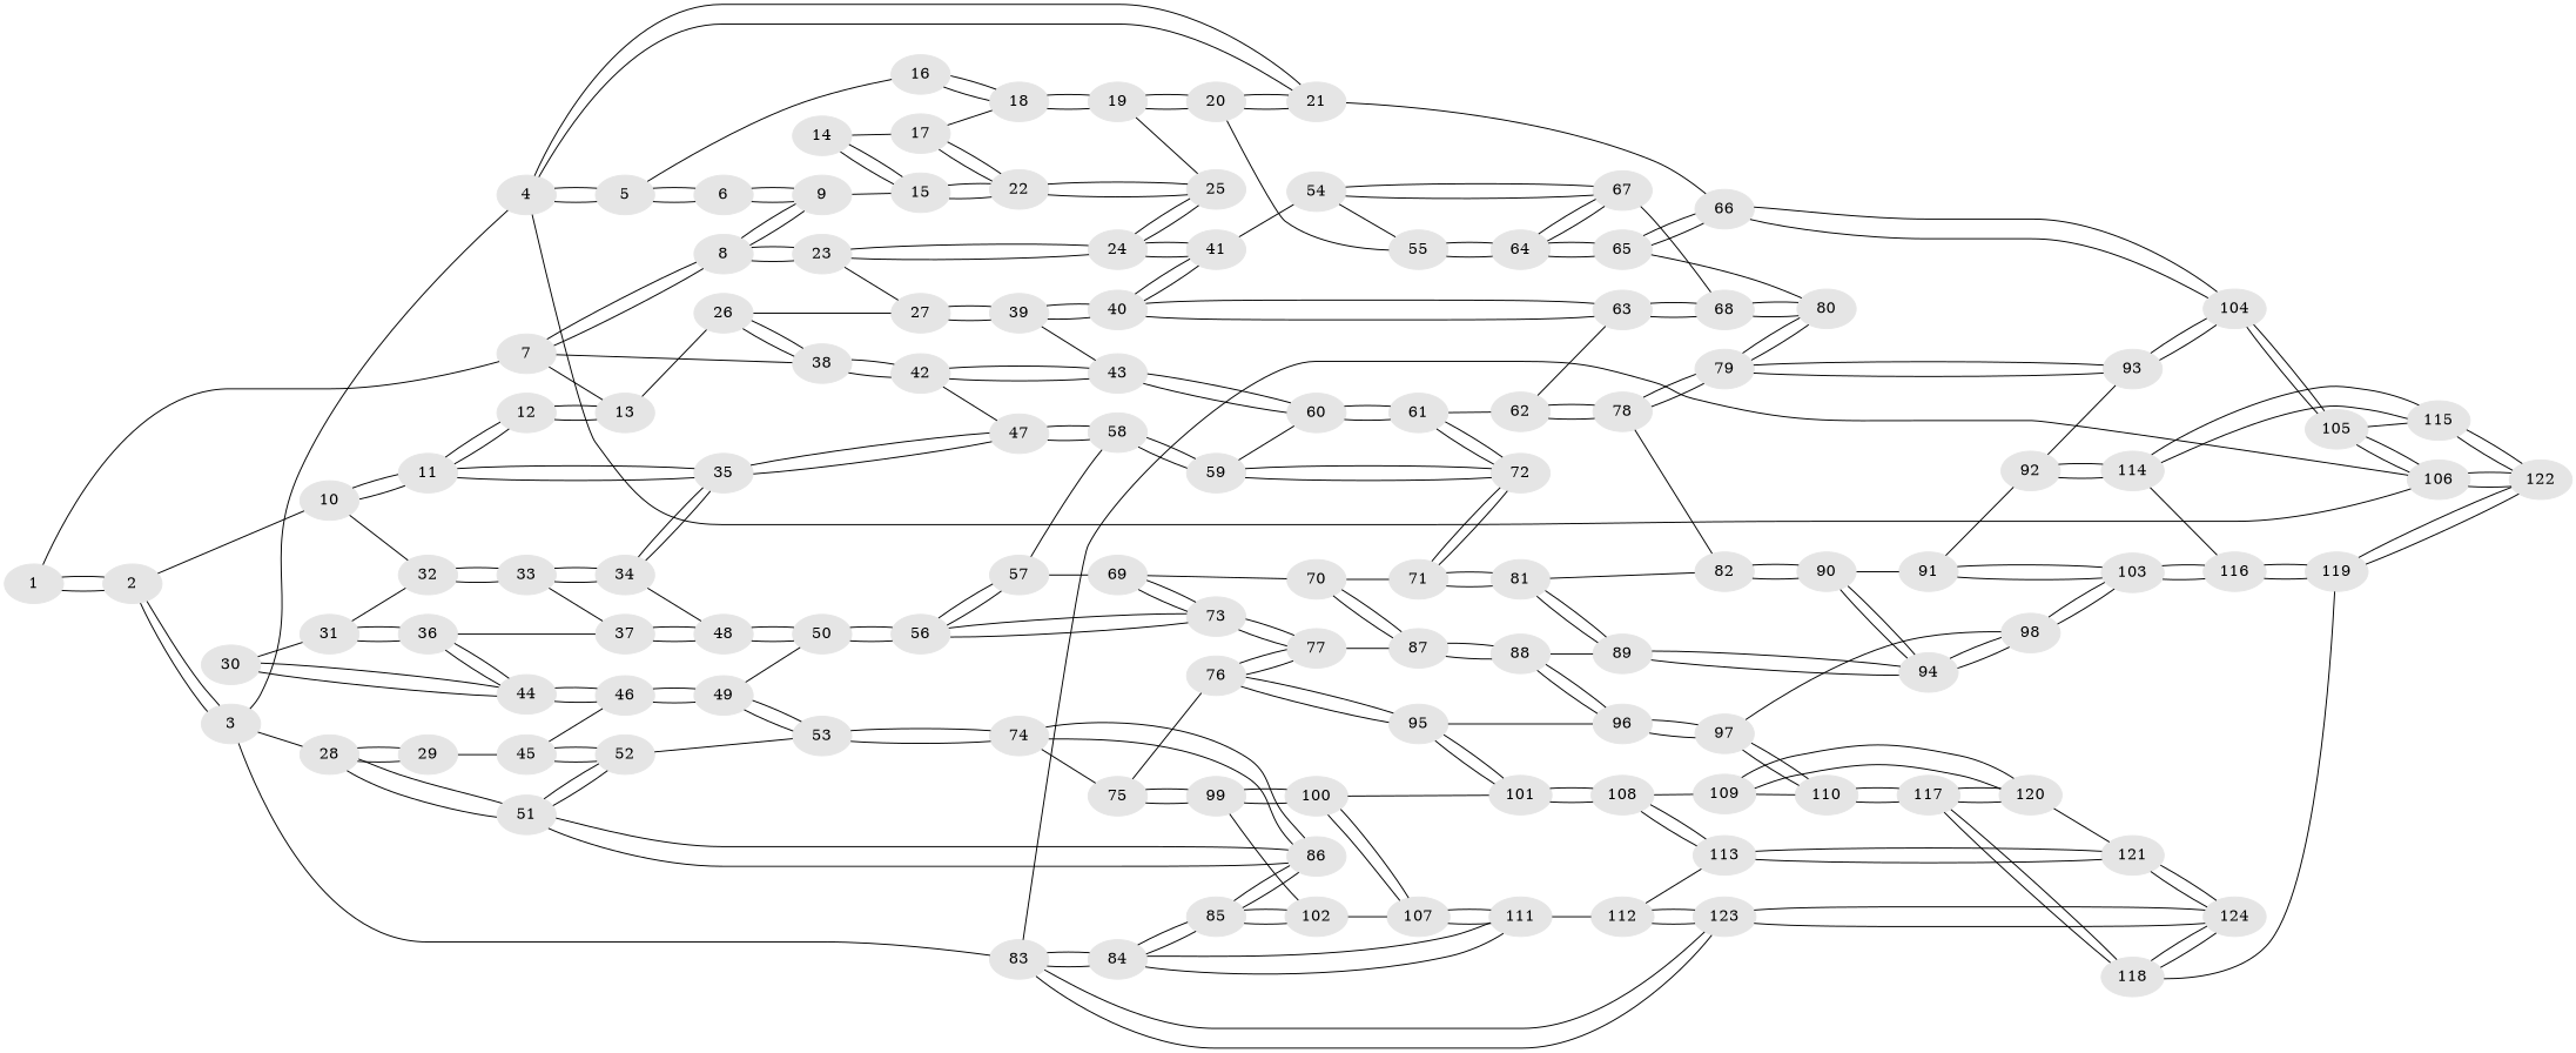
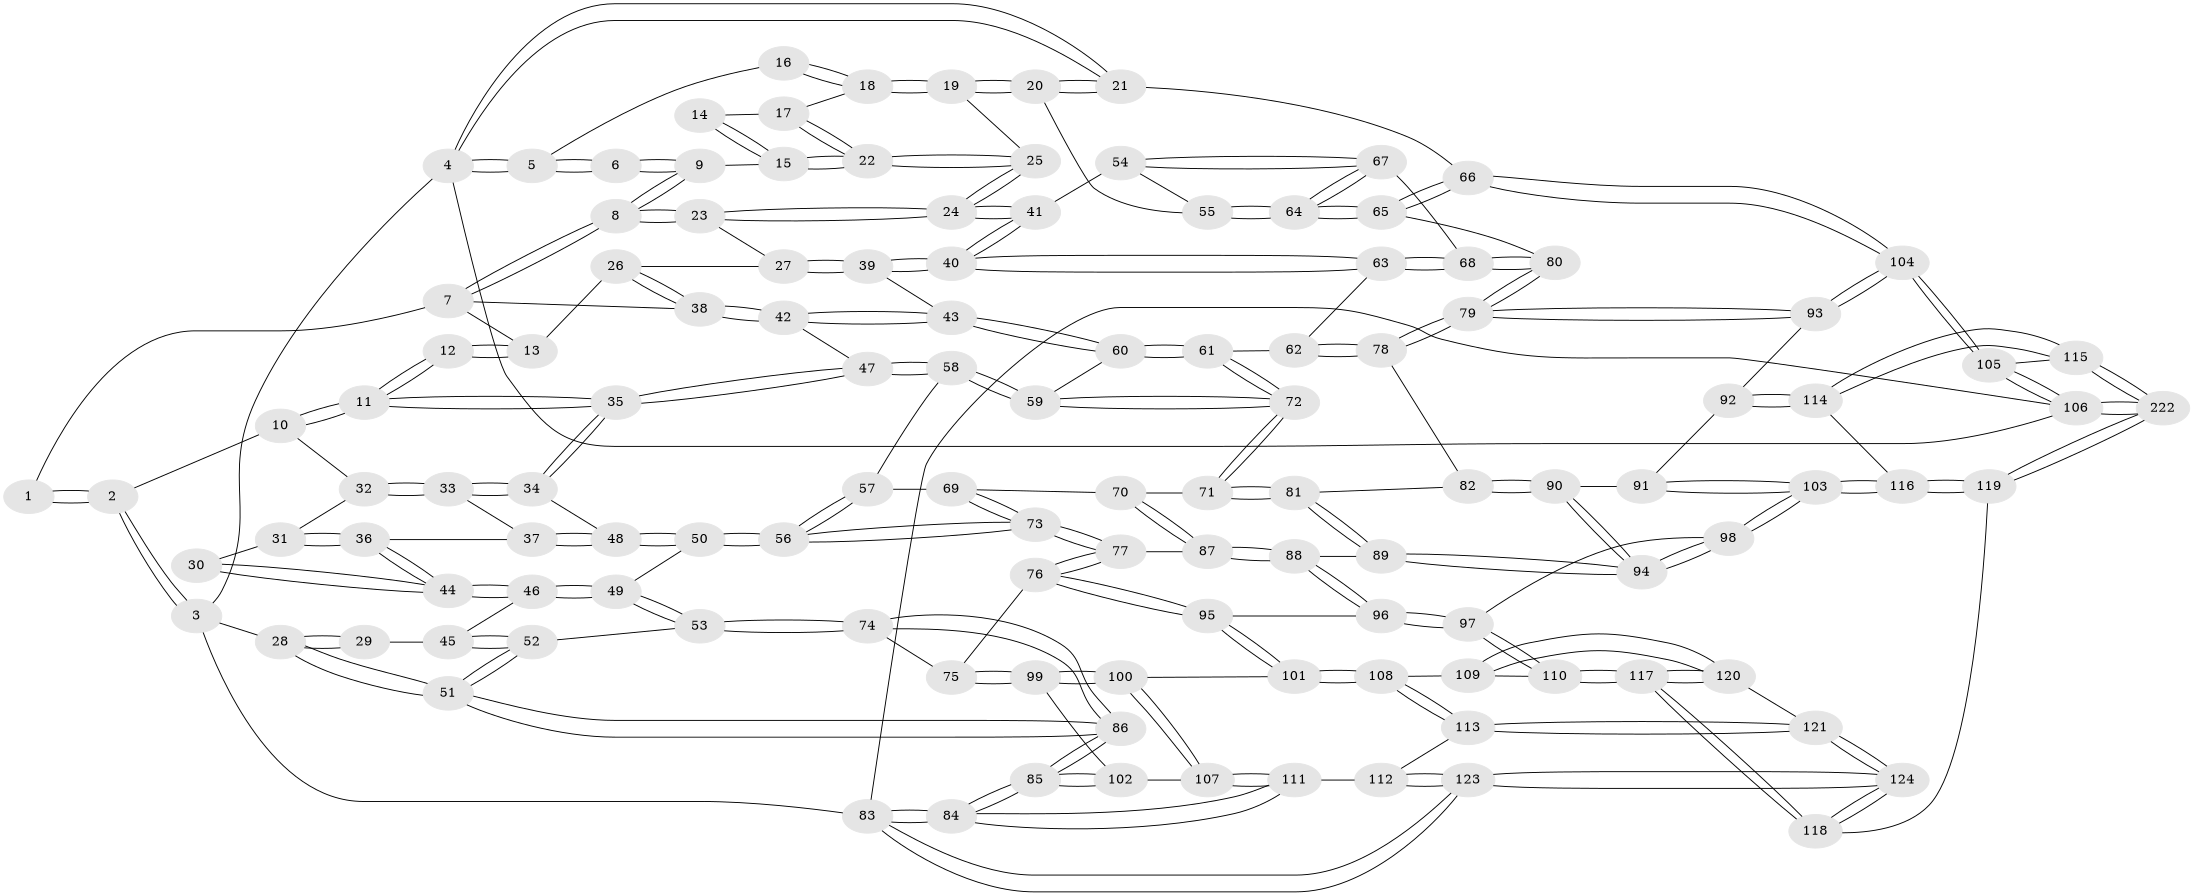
  graph {
    rankdir=LR
    node [color=gray90 style=filled]
    1
    2
    7
    3
    10
    8
    13
    38
    4
    28
    83
    11
    32
    5
    21
    106
    29
    51
    84
    123
    6
    16
    66
-   122
+   122 [label=222]
    9
    18
    15
    23
    26
    24
    27
    22
    12
    35
    33
    47
    42
    14
    17
    25
    19
    20
    55
    64
    104
    41
    39
    54
    40
    43
    45
    52
    86
    30
    31
    44
    46
    36
    37
    34
    48
    50
    58
    63
    60
    68
    67
    61
    49
    53
    59
    56
    74
    57
    73
    75
    65
    69
    77
    70
    72
    62
    78
    79
    82
    80
    105
    71
    87
    81
    88
    89
    76
    99
    95
    102
    100
    96
    101
    93
    90
    94
    91
    85
    111
    124
    112
    107
    97
    98
    92
    103
    114
    116
    115
    108
    110
    117
    109
    113
    119
    120
    121
    118
    1 -- 2
    1 -- 2
    1 -- 7
    2 -- 3
    2 -- 3
    2 -- 10
    7 -- 8
    7 -- 8
    7 -- 13
    7 -- 38
    3 -- 4
    3 -- 28
    3 -- 83
    10 -- 11
    10 -- 11
    10 -- 32
    8 -- 9
    8 -- 9
    8 -- 23
    8 -- 23
    13 -- 26
    38 -- 42
    38 -- 42
    4 -- 5
    4 -- 5
    4 -- 21
    4 -- 21
    4 -- 106
    28 -- 29
    28 -- 29
    28 -- 51
    28 -- 51
    83 -- 106
    83 -- 84
    83 -- 84
    83 -- 123
    83 -- 123
    11 -- 12
    11 -- 12
    11 -- 35
    11 -- 35
    32 -- 33
    32 -- 33
    5 -- 6
    5 -- 6
    5 -- 16
    21 -- 66
    106 -- 122
    106 -- 122
    29 -- 45
    51 -- 52
    51 -- 52
    51 -- 86
    51 -- 86
    84 -- 85
    84 -- 85
    84 -- 111
    84 -- 111
    123 -- 124
    123 -- 124
    6 -- 9
    6 -- 9
    16 -- 18
    16 -- 18
    66 -- 104
    66 -- 104
    9 -- 15
    18 -- 19
    18 -- 19
    15 -- 22
    15 -- 22
    23 -- 24
    23 -- 24
    23 -- 27
    26 -- 38
    26 -- 38
    26 -- 27
    24 -- 25
    24 -- 25
    24 -- 41
    24 -- 41
    27 -- 39
    27 -- 39
    22 -- 25
    22 -- 25
    12 -- 13
    12 -- 13
    35 -- 47
    35 -- 47
    33 -- 37
    33 -- 34
    33 -- 34
    47 -- 58
    47 -- 58
    42 -- 47
    42 -- 43
    42 -- 43
    14 -- 15
    14 -- 15
    14 -- 17
    17 -- 18
    17 -- 22
    17 -- 22
    19 -- 25
    19 -- 20
    19 -- 20
    20 -- 21
    20 -- 21
    20 -- 55
    55 -- 64
    55 -- 64
    64 -- 67
    64 -- 67
    64 -- 65
    64 -- 65
    104 -- 105
    104 -- 105
    41 -- 54
    39 -- 40
    39 -- 40
    39 -- 43
    54 -- 55
    54 -- 67
    54 -- 67
    40 -- 41
    40 -- 41
    40 -- 63
    40 -- 63
    43 -- 60
    43 -- 60
    45 -- 52
    45 -- 52
    45 -- 46
    52 -- 53
    30 -- 31
    30 -- 44
    30 -- 44
    31 -- 32
    31 -- 36
    31 -- 36
    44 -- 46
    44 -- 46
    46 -- 49
    46 -- 49
    36 -- 44
    36 -- 44
    36 -- 37
    37 -- 48
    37 -- 48
    34 -- 35
    34 -- 35
    34 -- 48
    48 -- 50
    48 -- 50
    50 -- 56
    50 -- 56
    58 -- 59
    58 -- 59
    63 -- 68
    63 -- 68
    60 -- 61
    60 -- 61
    68 -- 80
    68 -- 80
    67 -- 68
    61 -- 72
    61 -- 72
    61 -- 62
    49 -- 50
    49 -- 53
    49 -- 53
    53 -- 74
    53 -- 74
    59 -- 60
    59 -- 72
    59 -- 72
    56 -- 57
    56 -- 57
    56 -- 73
    56 -- 73
    74 -- 86
    74 -- 86
    74 -- 75
    57 -- 58
    57 -- 69
    73 -- 77
    73 -- 77
    75 -- 76
    75 -- 99
    75 -- 99
    65 -- 66
    65 -- 66
    65 -- 80
    69 -- 73
    69 -- 73
    69 -- 70
    77 -- 87
    70 -- 71
    70 -- 87
    70 -- 87
    62 -- 63
    62 -- 78
    62 -- 78
    78 -- 79
    78 -- 79
    78 -- 82
    79 -- 80
    79 -- 80
    79 -- 93
    79 -- 93
    82 -- 90
    82 -- 90
    105 -- 106
    105 -- 106
    105 -- 115
    71 -- 72
    71 -- 72
    71 -- 81
    71 -- 81
    87 -- 88
    87 -- 88
    81 -- 82
    81 -- 89
    81 -- 89
    88 -- 89
    88 -- 96
    88 -- 96
    89 -- 94
    89 -- 94
    76 -- 77
    76 -- 77
    76 -- 95
    76 -- 95
    99 -- 102
    99 -- 100
    99 -- 100
    95 -- 96
    95 -- 101
    95 -- 101
    102 -- 107
    100 -- 101
    100 -- 107
    100 -- 107
    96 -- 97
    96 -- 97
    101 -- 108
    101 -- 108
    93 -- 104
    93 -- 104
    90 -- 94
    90 -- 94
    90 -- 91
    94 -- 98
    94 -- 98
    91 -- 92
    91 -- 103
    91 -- 103
    85 -- 86
    85 -- 86
    85 -- 102
    85 -- 102
    111 -- 112
    112 -- 123
    112 -- 123
    112 -- 113
    107 -- 111
    107 -- 111
    97 -- 98
    97 -- 110
    97 -- 110
    98 -- 103
    98 -- 103
    92 -- 93
    92 -- 114
    92 -- 114
    103 -- 116
    103 -- 116
    114 -- 116
    114 -- 115
    114 -- 115
    116 -- 119
    116 -- 119
    115 -- 122
    115 -- 122
    108 -- 109
    108 -- 113
    108 -- 113
    110 -- 117
    110 -- 117
    117 -- 120
    117 -- 120
    117 -- 118
    117 -- 118
    109 -- 110
    109 -- 120
    109 -- 120
    113 -- 121
    113 -- 121
    119 -- 122
    119 -- 122
    120 -- 121
    121 -- 124
    121 -- 124
    118 -- 124
    118 -- 124
    118 -- 119
  }
